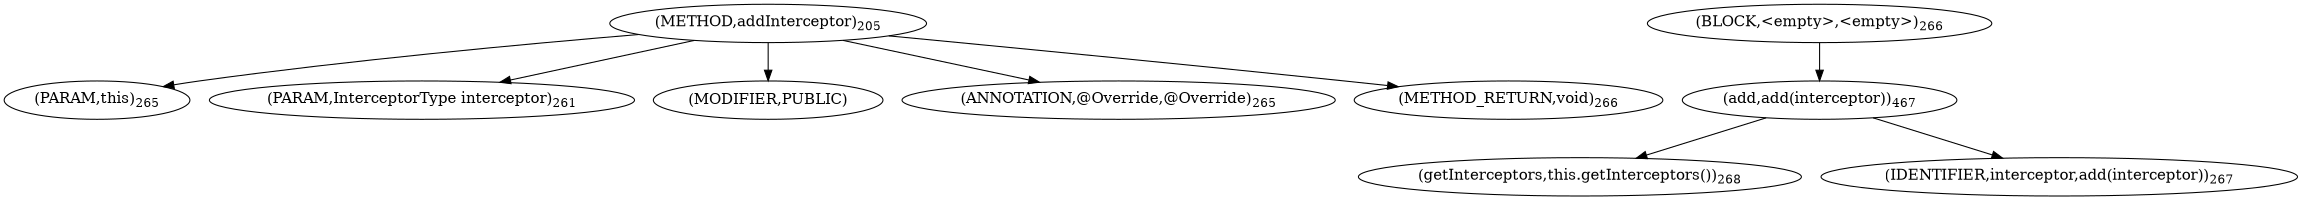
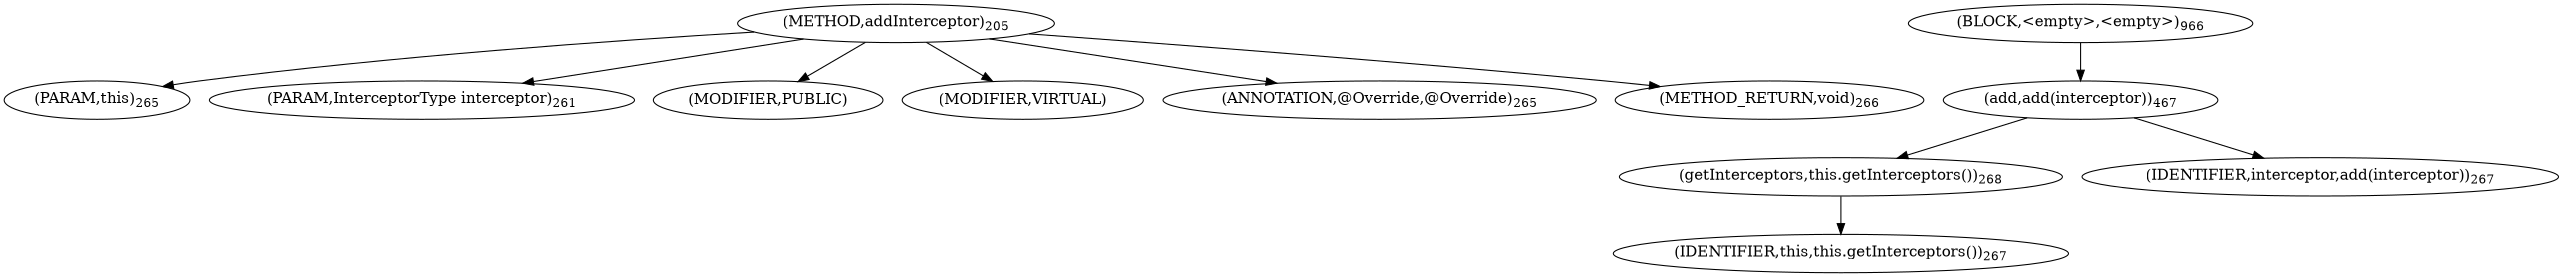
  digraph {
    n1 [label=<(METHOD,addInterceptor)<SUB>205</SUB>>]
    n2 [label=<(PARAM,this)<SUB>265</SUB>>]
    n3 [label=<(PARAM,InterceptorType interceptor)<SUB>261</SUB>>]
    n4 [label=<(MODIFIER,PUBLIC)>]
+   n5 [label=<(MODIFIER,VIRTUAL)>]
    n6 [label=<(ANNOTATION,@Override,@Override)<SUB>265</SUB>>]
    n7 [label=<(METHOD_RETURN,void)<SUB>266</SUB>>]
-   n8 [label=<(BLOCK,&lt;empty&gt;,&lt;empty&gt;)<SUB>266</SUB>>]
+   n8 [label=<(BLOCK,&lt;empty&gt;,&lt;empty&gt;)<SUB>966</SUB>>]
    n9 [label=<(add,add(interceptor))<SUB>467</SUB>>]
    n10 [label=<(getInterceptors,this.getInterceptors())<SUB>268</SUB>>]
    n11 [label=<(IDENTIFIER,interceptor,add(interceptor))<SUB>267</SUB>>]
+   n12 [label=<(IDENTIFIER,this,this.getInterceptors())<SUB>267</SUB>>]
    n1 -> n2
    n1 -> n3
    n1 -> n4
+   n1 -> n5
    n1 -> n6
    n1 -> n7
    n8 -> n9
    n9 -> n10
    n9 -> n11
+   n10 -> n12
  }
